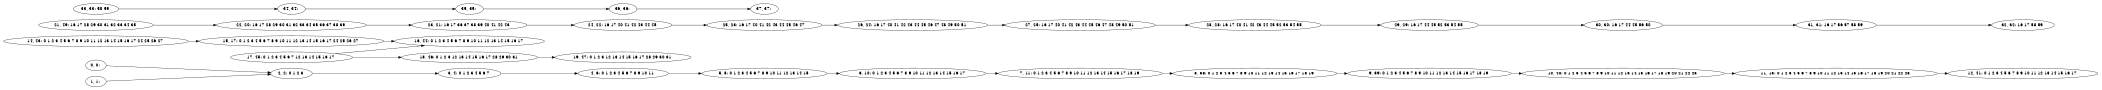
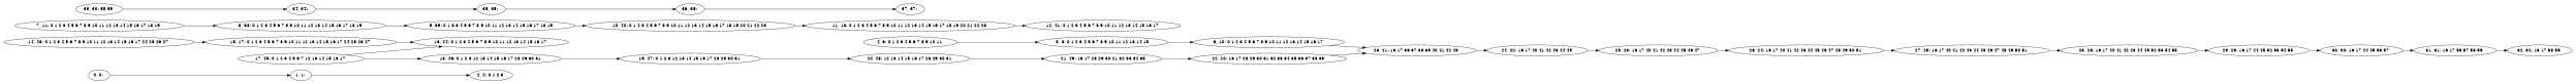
  digraph {
    rankdir=LR
    n1 [label="0, 0: "]
    n2 [label="1, 1: "]
    n3 [label="2, 2: 0 1 2 3 "]
-   n4 [label="3, 4: 0 1 2 3 4 5 6 7 "]
    n5 [label="4, 6: 0 1 2 3 4 5 6 7 8 9 10 11 "]
    n6 [label="5, 8: 0 1 2 3 4 5 6 7 8 9 10 11 12 13 14 15 "]
    n7 [label="6, 10: 0 1 2 3 4 5 6 7 8 9 10 11 12 13 14 15 16 17 "]
    n8 [label="7, 11: 0 1 2 3 4 5 6 7 8 9 10 11 12 13 14 15 16 17 18 19 "]
    n9 [label="8, 38: 0 1 2 3 4 5 6 7 8 9 10 11 12 13 14 15 16 17 18 19 "]
-   n10 [label="9, 39: 0 1 2 3 4 5 6 7 8 9 10 11 12 13 14 15 16 17 18 19 "]
+   n10 [label="9, 39: 0 1 8 3 4 5 6 7 8 9 10 11 12 13 14 15 16 17 18 19"]
    n11 [label="10, 40: 0 1 2 3 4 5 6 7 8 9 10 11 12 13 14 15 16 17 18 19 20 21 22 23 "]
    n12 [label="11, 13: 0 1 2 3 4 5 6 7 8 9 10 11 12 13 14 15 16 17 18 19 20 21 22 23 "]
    n13 [label="12, 41: 0 1 2 3 4 5 6 7 8 9 10 11 12 13 14 15 16 17 "]
    n14 [label="14, 43: 0 1 2 3 4 5 6 7 8 9 10 11 12 13 14 15 16 17 24 25 26 27 "]
    n15 [label="15, 17: 0 1 2 3 4 5 6 7 8 9 10 11 12 13 14 15 16 17 24 25 26 27 "]
    n16 [label="16, 44: 0 1 2 3 4 5 6 7 8 9 10 11 12 13 14 15 16 17 "]
    n17 [label="17, 45: 0 1 2 3 4 5 6 7 12 13 14 15 16 17 "]
    n18 [label="18, 46: 0 1 2 3 12 13 14 15 16 17 28 29 30 31 "]
    n19 [label="19, 47: 0 1 2 3 12 13 14 15 16 17 28 29 30 31 "]
-   n21 [label="21, 49: 16 17 28 29 30 31 32 33 34 35 "]
+   n20 [label="20, 48: 12 13 14 15 16 17 28 29 30 31 "]
+   n21 [label="21, 49: 16 17 28 29 30 21 32 33 34 35"]
    n22 [label="22, 20: 16 17 28 29 30 31 32 33 34 35 36 37 38 39 "]
    n23 [label="23, 21: 16 17 36 37 38 39 40 41 42 43 "]
    n24 [label="24, 22: 16 17 40 41 42 43 44 45 "]
    n25 [label="25, 23: 16 17 40 41 42 43 44 45 46 47 "]
    n26 [label="26, 24: 16 17 40 41 42 43 44 45 46 47 48 49 50 51 "]
    n27 [label="27, 25: 16 17 40 41 42 43 44 45 46 47 48 49 50 51 "]
    n28 [label="28, 28: 16 17 40 41 42 43 44 45 52 53 54 55 "]
    n29 [label="29, 29: 16 17 44 45 52 53 54 55 "]
-   n30 [label="30, 30: 16 17 44 45 56 50"]
+   n30 [label="30, 30: 16 17 44 45 56 57 "]
    n31 [label="31, 31: 16 17 56 57 58 59 "]
    n32 [label="32, 32: 16 17 58 59 "]
    n33 [label="33, 33: 58 59 "]
    n34 [label="34, 34: "]
    n35 [label="35, 35: "]
    n36 [label="36, 36: "]
    n37 [label="37, 37: "]
-   n1 -> n3
+   n1 -> n2
    n2 -> n3
-   n3 -> n4
-   n4 -> n5
    n5 -> n6
    n6 -> n7
-   n7 -> n8
+   n7 -> n23
    n8 -> n9
    n9 -> n10
    n10 -> n11
    n11 -> n12
    n12 -> n13
    n14 -> n15
    n15 -> n16
    n17 -> n16
    n17 -> n18
    n18 -> n19
+   n19 -> n20
+   n20 -> n21
    n21 -> n22
    n22 -> n23
    n23 -> n24
    n24 -> n25
    n25 -> n26
    n26 -> n27
    n27 -> n28
    n28 -> n29
    n29 -> n30
    n30 -> n31
    n31 -> n32
    n33 -> n34
    n34 -> n35
    n35 -> n36
    n36 -> n37
  }
